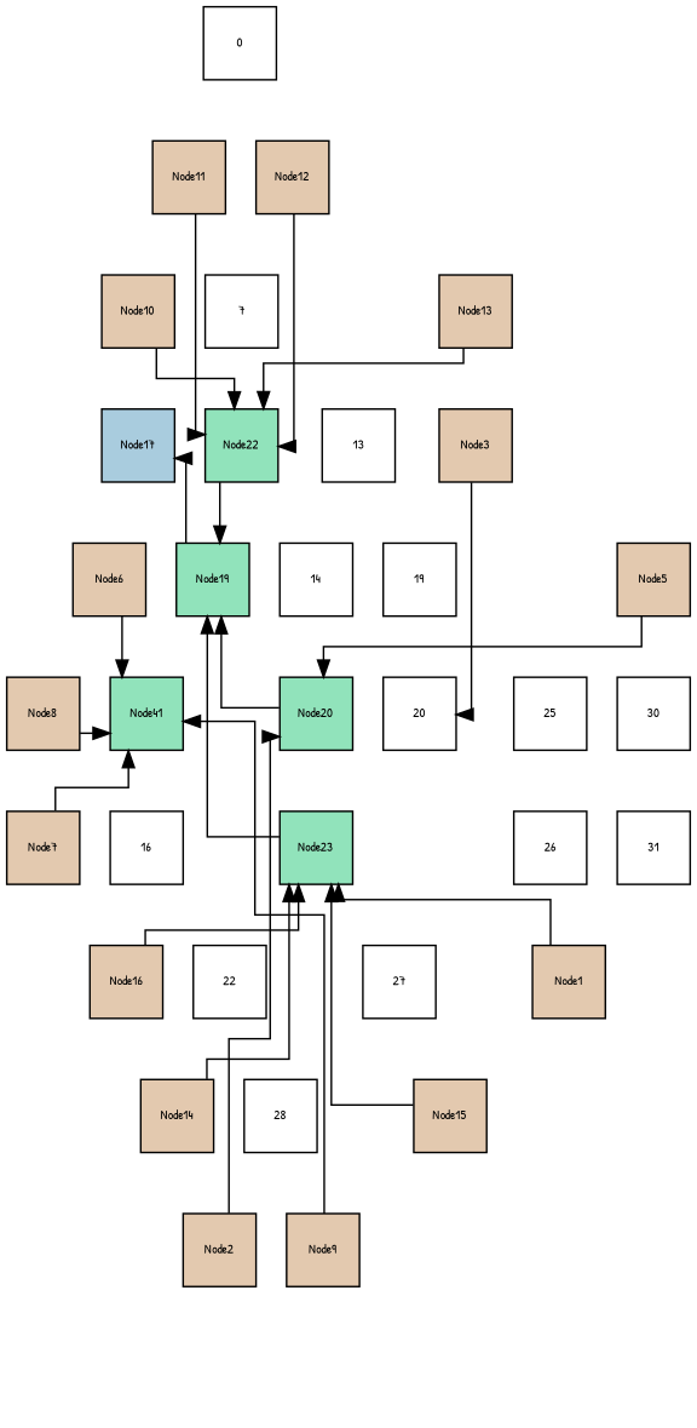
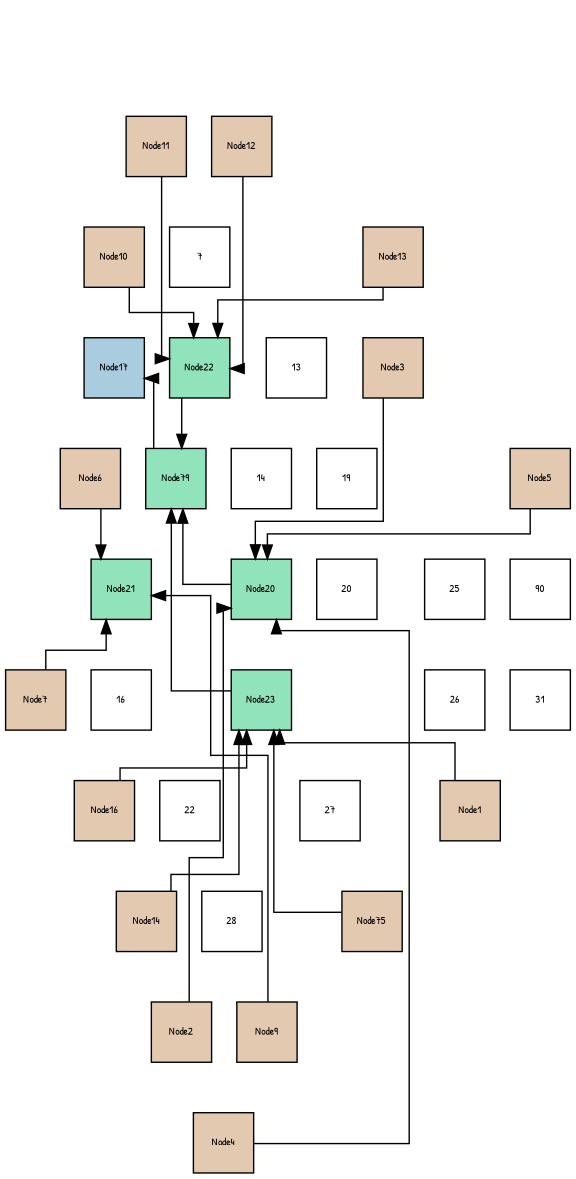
  digraph {
    fontname="Patrick Hand"
    rank=same
    rankdir=TB
    splines=ortho
    node [fillcolor="#e3c9af" fixedsize=true fontname="Patrick Hand" fontsize=8 shape=square style=filled]
    edge [constraint=true fontname="Patrick Hand" style=invis]
-   n1 [fillcolor="#ffffff" label=0 width=0.6]
    n2 [label=Node11 width=0.6]
    n3 [label=Node12 width=0.6]
    n4 [label=Node10 width=0.6]
    n5 [fillcolor="#ffffff" label=7 width=0.6]
    n6 [fillcolor="#91e3bb" label=Node22 width=0.6]
    n7 [label=Node13 width=0.6]
    n8 [fillcolor="#a9ccde" label=Node17 width=0.6]
    n9 [fillcolor="#ffffff" label=13 width=0.6]
-   n10 [fillcolor="#91e3bb" label=Node19 width=0.6]
+   n10 [fillcolor="#91e3bb" label=Node79 width=0.6]
    n11 [fillcolor="#ffffff" label=14 width=0.6]
    n12 [label=Node6 width=0.6]
-   n13 [label=Node8 width=0.6]
-   n14 [fillcolor="#91e3bb" label=Node41 width=0.6]
+   n14 [fillcolor="#91e3bb" label=Node21 width=0.6]
    n15 [fillcolor="#91e3bb" label=Node20 width=0.6]
    n16 [label=Node7 width=0.6]
    n17 [fillcolor="#ffffff" label=16 width=0.6]
    n18 [label=Node16 width=0.6]
    n19 [label=Node3 width=0.6]
    n20 [fillcolor="#ffffff" label=19 width=0.6]
    n21 [fillcolor="#ffffff" label=20 width=0.6]
    n22 [fillcolor="#91e3bb" label=Node23 width=0.6]
    n23 [fillcolor="#ffffff" label=22 width=0.6]
    n24 [label=Node14 width=0.6]
    n25 [label=Node5 width=0.6]
    n26 [fillcolor="#ffffff" label=25 width=0.6]
    n27 [fillcolor="#ffffff" label=26 width=0.6]
    n28 [fillcolor="#ffffff" label=27 width=0.6]
    n29 [fillcolor="#ffffff" label=28 width=0.6]
    n30 [label=Node2 width=0.6]
-   n31 [fillcolor="#ffffff" label=30 width=0.6]
+   n31 [fillcolor="#ffffff" label=90 width=0.6]
    n32 [fillcolor="#ffffff" label=31 width=0.6]
    n33 [label=Node1 width=0.6]
-   n34 [label=Node15 width=0.6]
+   n34 [label=Node75 width=0.6]
    n35 [label=Node9 width=0.6]
-   n1 -> n2
-   n1 -> n3
+   n36 [label=Node4 width=0.6]
    n2 -> n4
    n2 -> n5
    n2 -> n6 [constraint=false style=vis]
    n3 -> n5
    n3 -> n6 [constraint=false style=vis]
    n3 -> n7
    n4 -> n6 [constraint=false style=vis]
    n4 -> n6
    n4 -> n8
    n5 -> n6
    n5 -> n9
    n6 -> n10 [constraint=false style=vis]
    n6 -> n10
    n6 -> n11
    n7 -> n6 [constraint=false style=vis]
    n7 -> n9
    n7 -> n19
    n8 -> n10
    n8 -> n12
    n9 -> n11
    n9 -> n20
    n10 -> n8 [constraint=false style=vis]
    n10 -> n14
    n10 -> n15
    n11 -> n15
    n11 -> n21
-   n12 -> n13
    n12 -> n14 [constraint=false style=vis]
    n12 -> n14
-   n13 -> n14 [constraint=false style=vis]
-   n13 -> n16
    n14 -> n16
    n14 -> n17
    n15 -> n10 [constraint=false style=vis]
    n15 -> n17
    n15 -> n22
    n16 -> n14 [constraint=false style=vis]
    n16 -> n18
    n17 -> n18
    n17 -> n23
    n18 -> n22 [constraint=false style=vis]
    n18 -> n24
-   n19 -> n21 [constraint=false style=vis]
+   n19 -> n15 [constraint=false style=vis]
    n19 -> n20
    n19 -> n25
    n20 -> n21
    n20 -> n26
    n21 -> n22
    n21 -> n27
    n22 -> n10 [constraint=false style=vis]
    n22 -> n23
    n22 -> n28
    n23 -> n24
    n23 -> n29
    n24 -> n22 [constraint=false style=vis]
    n24 -> n30
    n25 -> n15 [constraint=false style=vis]
    n25 -> n26
    n25 -> n31
    n26 -> n27
    n26 -> n32
    n27 -> n28
    n27 -> n33
    n28 -> n29
    n28 -> n34
    n29 -> n30
    n29 -> n35
    n30 -> n15 [constraint=false style=vis]
+   n30 -> n36
    n31 -> n32
    n32 -> n33
    n33 -> n22 [constraint=false style=vis]
    n33 -> n34
    n34 -> n22 [constraint=false style=vis]
    n34 -> n35
    n35 -> n14 [constraint=false style=vis]
+   n35 -> n36
+   n36 -> n15 [constraint=false style=vis]
  }
